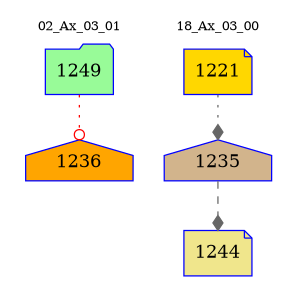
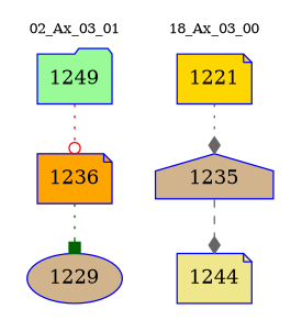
  digraph {
    node [color=blue fillcolor=tan shape=house style=filled]
    edge [arrowhead=diamond color=gray40 style=dotted]
-   n1 [fillcolor=orange label=1236]
+   n1 [fillcolor=orange label=1236 shape=note]
+   n2 [label=1229 shape=ellipse]
    n3 [fillcolor=palegreen label=1249 shape=folder]
    n4 [label=1235]
    n5 [fillcolor=gold label=1221 shape=note]
    n6 [fillcolor=khaki label=1244 shape=note]
    subgraph cluster_1 {
      color=white
      fontsize=10
      label="02_Ax_03_01"
      n1
+     n2
      n3
    }
    subgraph cluster_2 {
      color=white
      fontsize=10
      label="18_Ax_03_00"
      n4
      n5
      n6
    }
+   n1 -> n2 [arrowhead=box color=darkgreen]
    n3 -> n1 [arrowhead=odot color=red]
    n4 -> n6 [style=dashed]
    n5 -> n4
  }
